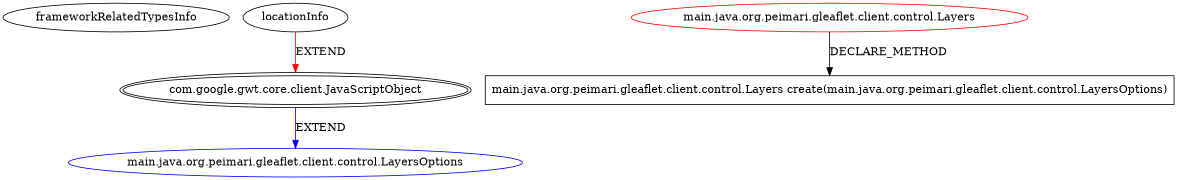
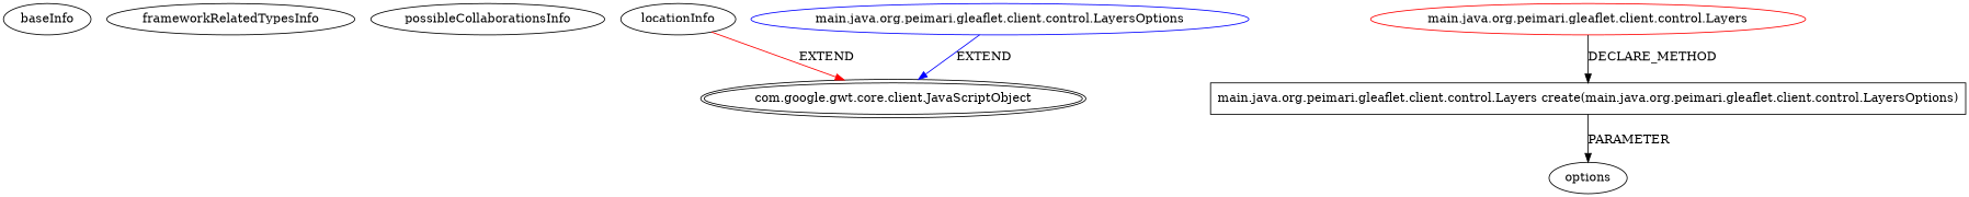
  digraph {
+   baseInfo [category=extension_graph graphId=4111 isAnonymous=false possibleRelation=true]
    frameworkRelatedTypesInfo [0="com.google.gwt.core.client.JavaScriptObject"]
+   possibleCollaborationsInfo [0="4111~CLIENT_METHOD_DECLARATION-PARAMETER_DECLARATION-~com.google.gwt.core.client.JavaScriptObject ~com.google.gwt.core.client.JavaScriptObject ~false~false"]
    locationInfo [contextSignature=Layers filePath="/mstahv-g-leaflet/g-leaflet-master/src/main/java/org/peimari/gleaflet/client/control/Layers.java" graphId=4111 projectName="mstahv-g-leaflet"]
    n5 [isFrameworkType=true label="com.google.gwt.core.client.JavaScriptObject" peripheries=2 vertexType=FRAMEWORK_CLASS_TYPE]
    n6 [color=red isFrameworkType=false label="main.java.org.peimari.gleaflet.client.control.Layers" vertexType=ROOT_CLIENT_CLASS_DECLARATION]
    n7 [isFrameworkType=false label="main.java.org.peimari.gleaflet.client.control.Layers create(main.java.org.peimari.gleaflet.client.control.LayersOptions)" shape=box vertexType=CLIENT_METHOD_DECLARATION]
+   n8 [isFrameworkType=false label=options vertexType=PARAMETER_DECLARATION]
    n9 [color=blue isFrameworkType=false label="main.java.org.peimari.gleaflet.client.control.LayersOptions" vertexType=REFERENCE_CLIENT_CLASS_DECLARATION]
    locationInfo -> n5 [color=red label=EXTEND]
    n6 -> n7 [label=DECLARE_METHOD]
-   n5 -> n9 [color=blue label=EXTEND]
+   n7 -> n8 [label=PARAMETER]
+   n9 -> n5 [color=blue label=EXTEND]
  }
